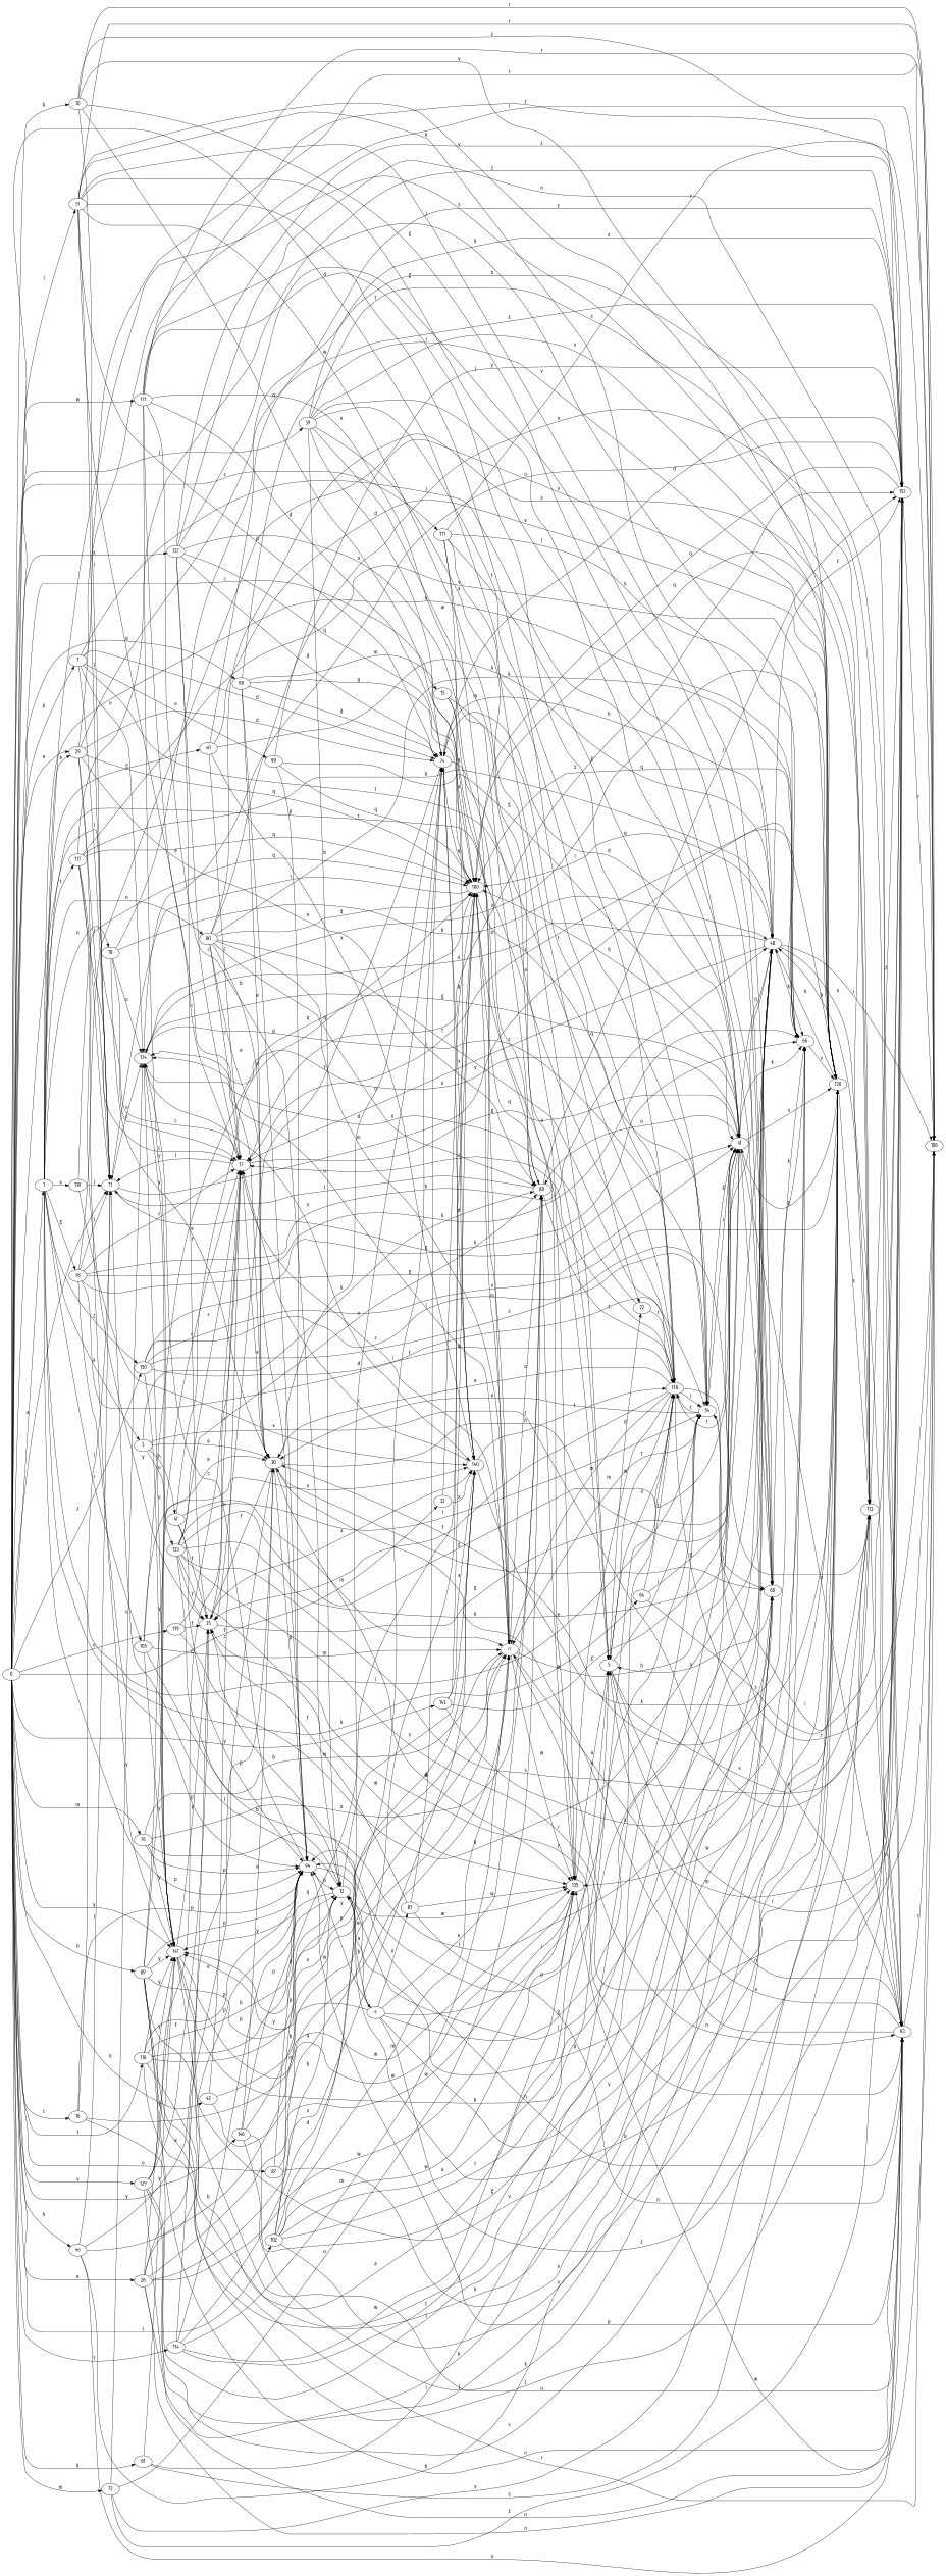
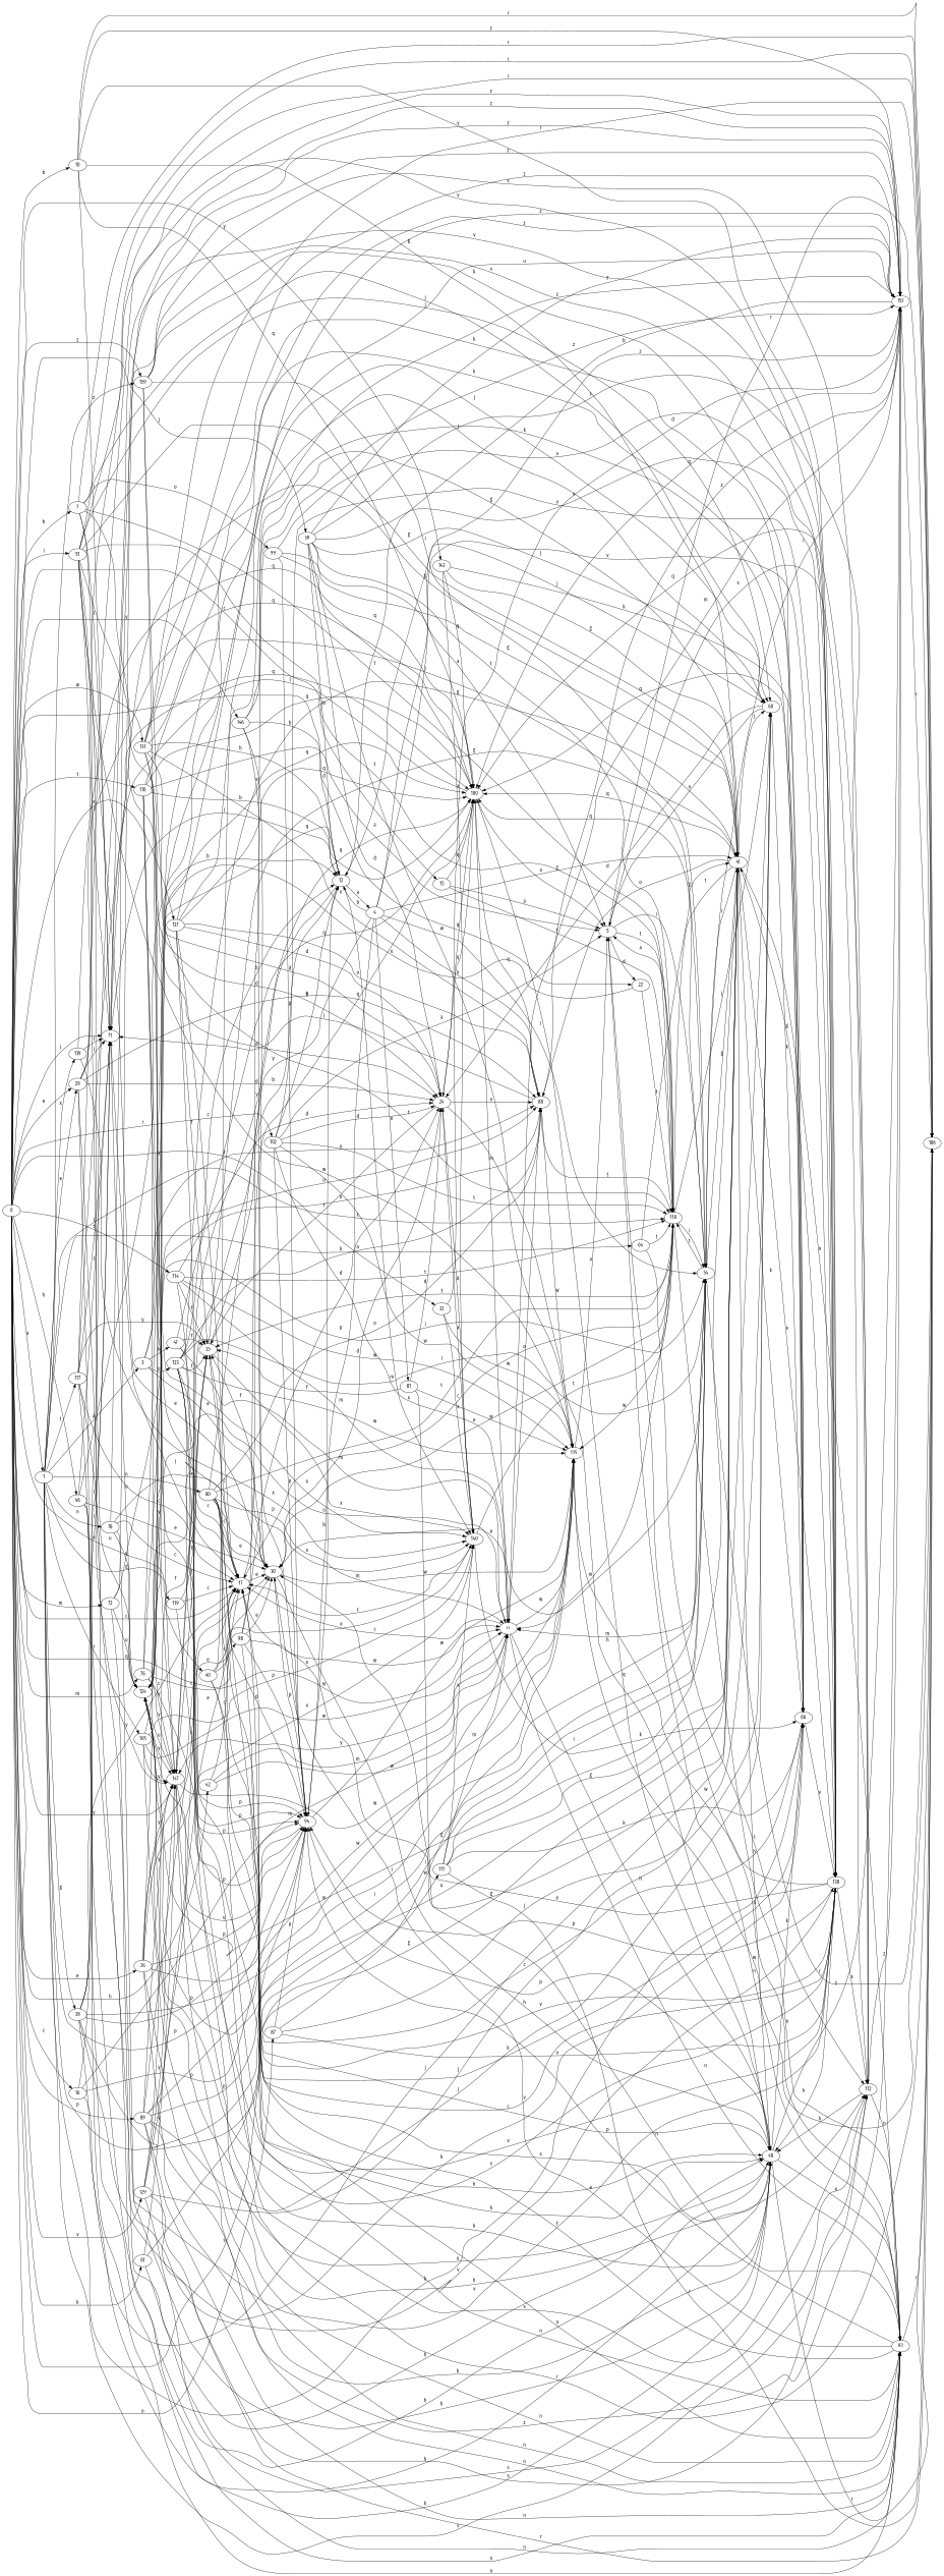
  strict digraph {
    fontname="Fira Sans"
    rankdir=LR
    node [fontname="Fira Sans"]
    edge [fontname="Fira Sans"]
    0
    1
    7
    10
    15
    16
    17
    22
    26
    29
    32
    42
    46
    51
    59
    61
    71
    72
    76
    87
    89
    98
    102
    111
    n25 [label=714]
    116
    119
    129
    131
    137
    143
    146
    147
-   150
+   150 [label=159]
    3
    38
    40
    54
    64
    66
    78
    80
    94
    105
    112
    117
    118
    139
    106
    124
    24
    60
    99
    152
    41
    130
    100
    5
    77
    30
    83
    140
    48
    135
    88
    12
    35
    47
    123
    4
    81
    0 -> 1 [label=a]
    0 -> 7 [label=b]
    0 -> 10 [label=b]
    0 -> 15 [label=c]
    0 -> 16 [label=c]
    0 -> 17 [label=c]
    0 -> 22 [label=d]
    0 -> 26 [label=e]
    0 -> 29 [label=e]
    0 -> 32 [label=f]
    0 -> 42 [label=h]
    0 -> 46 [label=h]
    0 -> 51 [label=i]
    0 -> 59 [label=j]
    0 -> 61 [label=k]
    0 -> 71 [label=l]
    0 -> 72 [label=m]
    0 -> 76 [label=m]
    0 -> 87 [label=o]
    0 -> 89 [label=p]
    0 -> 98 [label=q]
    0 -> 102 [label=r]
    0 -> 111 [label=s]
    0 -> n25 [label=t]
    0 -> 116 [label=t]
    0 -> 119 [label=u]
    0 -> 129 [label=v]
    0 -> 131 [label=w]
    0 -> 137 [label=x]
    0 -> 143 [label=y]
    0 -> 146 [label=y]
    0 -> 147 [label=y]
    0 -> 150 [label=z]
    1 -> 29 [label=e]
    1 -> 150 [label=z]
    1 -> 3 [label=a]
    1 -> 38 [label=g]
    1 -> 40 [label=g]
    1 -> 54 [label=i]
    1 -> 64 [label=k]
    1 -> 66 [label=k]
    1 -> 78 [label=n]
    1 -> 80 [label=n]
    1 -> 94 [label=p]
    1 -> 105 [label=r]
    1 -> 112 [label=s]
    1 -> 117 [label=t]
    1 -> 118 [label=t]
    1 -> 139 [label=x]
    7 -> 71 [label=l]
    7 -> 118 [label=t]
    7 -> 106 [label=r]
    7 -> 124 [label=u]
    7 -> 24 [label=d]
    7 -> 60 [label=j]
    7 -> 99 [label=o]
    10 -> 71 [label=l]
    10 -> 106 [label=r]
    10 -> 152 [label=z]
    10 -> 41 [label=g]
    10 -> 130 [label=v]
    10 -> 100 [label=q]
    15 -> 118 [label=t]
    15 -> 100 [label=q]
    15 -> 5 [label=a]
    16 -> 71 [label=l]
    16 -> 94 [label=p]
    16 -> 60 [label=j]
    16 -> 77 [label=m]
    17 -> 71 [label=l]
    17 -> 152 [label=z]
    17 -> 41 [label=g]
    17 -> 30 [label=e]
    22 -> 118 [label=t]
    22 -> 124 [label=u]
    26 -> 147 [label=y]
    26 -> 94 [label=p]
    26 -> 100 [label=q]
    26 -> 30 [label=e]
    26 -> 83 [label=n]
    26 -> 140 [label=x]
    26 -> 48 [label=h]
    26 -> 135 [label=w]
    29 -> 71 [label=l]
    29 -> 147 [label=y]
    29 -> 106 [label=r]
    29 -> 24 [label=d]
    29 -> 100 [label=q]
    29 -> 83 [label=n]
    29 -> 88 [label=o]
    32 -> 100 [label=q]
    32 -> 140 [label=x]
+   32 -> 135 [label=w]
    42 -> 17 [label=c]
    42 -> 77 [label=m]
    42 -> 135 [label=w]
    46 -> 71 [label=l]
    46 -> 30 [label=e]
    46 -> 83 [label=n]
    46 -> 48 [label=h]
    46 -> 12 [label=b]
    51 -> 71 [label=l]
    51 -> 118 [label=t]
    51 -> 106 [label=r]
    51 -> 24 [label=d]
    51 -> 60 [label=j]
    51 -> 41 [label=g]
    51 -> 130 [label=v]
    51 -> 30 [label=e]
    51 -> 48 [label=h]
    51 -> 135 [label=w]
    59 -> 112 [label=s]
    59 -> 118 [label=t]
    59 -> 24 [label=d]
    59 -> 60 [label=j]
    59 -> 152 [label=z]
    59 -> 130 [label=v]
    59 -> 5 [label=a]
    59 -> 135 [label=w]
    59 -> 12 [label=b]
    61 -> 147 [label=y]
    61 -> 54 [label=i]
    61 -> 112 [label=s]
    71 -> 124 [label=u]
    71 -> 41 [label=g]
    71 -> 130 [label=v]
    72 -> 124 [label=u]
    72 -> 152 [label=z]
    72 -> 130 [label=v]
    72 -> 88 [label=o]
    76 -> 147 [label=y]
    76 -> 94 [label=p]
    76 -> 60 [label=j]
    76 -> 77 [label=m]
    76 -> 88 [label=o]
    87 -> 94 [label=p]
    87 -> 130 [label=v]
    87 -> 135 [label=w]
    89 -> 17 [label=c]
    89 -> 147 [label=y]
    89 -> 94 [label=p]
    89 -> 106 [label=r]
    89 -> 60 [label=j]
    89 -> 152 [label=z]
    89 -> 77 [label=m]
    89 -> 30 [label=e]
    89 -> 83 [label=n]
    98 -> 94 [label=p]
    98 -> 24 [label=d]
    98 -> 130 [label=v]
    98 -> 100 [label=q]
    98 -> 77 [label=m]
    98 -> 30 [label=e]
    102 -> 94 [label=p]
    102 -> 118 [label=t]
    102 -> 24 [label=d]
    102 -> 130 [label=v]
    102 -> 5 [label=a]
    102 -> 77 [label=m]
    102 -> 135 [label=w]
    102 -> 12 [label=b]
    111 -> 54 [label=i]
    111 -> 66 [label=k]
    111 -> 106 [label=r]
    111 -> 41 [label=g]
    111 -> 77 [label=m]
    111 -> 140 [label=x]
    n25 -> 94 [label=p]
    n25 -> 118 [label=t]
    n25 -> 24 [label=d]
    n25 -> 77 [label=m]
    n25 -> 135 [label=w]
    n25 -> 35 [label=f]
    116 -> 147 [label=y]
    116 -> 66 [label=k]
    116 -> 94 [label=p]
    116 -> 100 [label=q]
    116 -> 5 [label=a]
    116 -> 140 [label=x]
    116 -> 12 [label=b]
    119 -> 17 [label=c]
    119 -> 48 [label=h]
    119 -> 35 [label=f]
    129 -> 17 [label=c]
    129 -> 147 [label=y]
    129 -> 112 [label=s]
    129 -> 60 [label=j]
    129 -> 83 [label=n]
    129 -> 35 [label=f]
    131 -> 17 [label=c]
    131 -> 147 [label=y]
    131 -> 54 [label=i]
    131 -> 66 [label=k]
    131 -> 106 [label=r]
    131 -> 24 [label=d]
    131 -> 152 [label=z]
    131 -> 88 [label=o]
    131 -> 12 [label=b]
    137 -> 17 [label=c]
    137 -> 24 [label=d]
    137 -> 60 [label=j]
    137 -> 152 [label=z]
    137 -> 100 [label=q]
    137 -> 83 [label=n]
    137 -> 88 [label=o]
    137 -> 35 [label=f]
    143 -> 66 [label=k]
    143 -> 41 [label=g]
    143 -> 100 [label=q]
    143 -> 140 [label=x]
    146 -> 66 [label=k]
    146 -> 94 [label=p]
    146 -> 41 [label=g]
    146 -> 30 [label=e]
    146 -> 12 [label=b]
    147 -> 124 [label=u]
    147 -> 130 [label=v]
    147 -> 83 [label=n]
    147 -> 48 [label=h]
    147 -> 135 [label=w]
    147 -> 35 [label=f]
    150 -> 147 [label=y]
    150 -> 54 [label=i]
    150 -> 66 [label=k]
    150 -> 112 [label=s]
    150 -> 118 [label=t]
    150 -> 130 [label=v]
    3 -> 152 [label=z]
    3 -> 30 [label=e]
    3 -> 88 [label=o]
    3 -> 47 [label=h]
    3 -> 123 [label=u]
    38 -> 17 [label=c]
    38 -> 71 [label=l]
    38 -> 54 [label=i]
    38 -> 66 [label=k]
    38 -> 94 [label=p]
    38 -> 152 [label=z]
    38 -> 41 [label=g]
    38 -> 48 [label=h]
    40 -> 17 [label=c]
    40 -> 152 [label=z]
    40 -> 130 [label=v]
    40 -> 140 [label=x]
    40 -> 48 [label=h]
    54 -> 118 [label=t]
    54 -> 106 [label=r]
    54 -> 41 [label=g]
    54 -> 100 [label=q]
    54 -> 77 [label=m]
    54 -> 30 [label=e]
    64 -> 112 [label=s]
    64 -> 118 [label=t]
    64 -> 41 [label=g]
    66 -> 17 [label=c]
    66 -> 130 [label=v]
    66 -> 100 [label=q]
    78 -> 17 [label=c]
    78 -> 124 [label=u]
    78 -> 152 [label=z]
    78 -> 30 [label=e]
    78 -> 48 [label=h]
    80 -> 17 [label=c]
    80 -> 66 [label=k]
    80 -> 94 [label=p]
    80 -> 112 [label=s]
    80 -> 118 [label=t]
    80 -> 100 [label=q]
    80 -> 77 [label=m]
    80 -> 30 [label=e]
    80 -> 83 [label=n]
    80 -> 88 [label=o]
    94 -> 124 [label=u]
    94 -> 135 [label=w]
    94 -> 12 [label=b]
    105 -> 147 [label=y]
    105 -> 100 [label=q]
    105 -> 77 [label=m]
    105 -> 83 [label=n]
    105 -> 140 [label=x]
    112 -> 152 [label=z]
    112 -> 100 [label=q]
    112 -> 83 [label=n]
    112 -> 48 [label=h]
    117 -> 17 [label=c]
    117 -> 71 [label=l]
    117 -> 152 [label=z]
    117 -> 130 [label=v]
    117 -> 100 [label=q]
    117 -> 48 [label=h]
    117 -> 35 [label=y]
    118 -> 17 [label=c]
    118 -> 54 [label=i]
    118 -> 60 [label=j]
    118 -> 5 [label=a]
    118 -> 77 [label=m]
    118 -> 30 [label=e]
    118 -> 83 [label=n]
    118 -> 135 [label=w]
    118 -> 35 [label=f]
    139 -> 71 [label=l]
    139 -> 100 [label=q]
    139 -> 140 [label=x]
    106 -> 135 [label=w]
    124 -> 147 [label=y]
    124 -> 54 [label=i]
    124 -> 41 [label=g]
    124 -> 130 [label=v]
    124 -> 140 [label=x]
    24 -> 100 [label=q]
    24 -> 140 [label=x]
    24 -> 48 [label=h]
    24 -> 88 [label=o]
    24 -> 35 [label=f]
    60 -> 66 [label=k]
    60 -> 24 [label=d]
    60 -> 5 [label=a]
    99 -> 94 [label=p]
    99 -> 41 [label=g]
    99 -> 130 [label=v]
    99 -> 100 [label=q]
    152 -> 54 [label=i]
    152 -> 106 [label=r]
    152 -> 124 [label=u]
    152 -> 24 [label=d]
    152 -> 100 [label=q]
    152 -> 77 [label=m]
    152 -> 12 [label=b]
    41 -> 54 [label=i]
    41 -> 66 [label=k]
    41 -> 118 [label=t]
    41 -> 124 [label=u]
    41 -> 60 [label=j]
    41 -> 130 [label=v]
    41 -> 100 [label=q]
    41 -> 83 [label=n]
    41 -> 48 [label=h]
    41 -> 88 [label=o]
    130 -> 94 [label=p]
    130 -> 112 [label=s]
    130 -> 41 [label=g]
    130 -> 30 [label=e]
    130 -> 48 [label=h]
    130 -> 135 [label=w]
    100 -> 71 [label=l]
    100 -> 5 [label=a]
    100 -> 77 [label=m]
    5 -> 22 [label=d]
    5 -> 54 [label=i]
    5 -> 112 [label=s]
    5 -> 118 [label=t]
    5 -> 106 [label=r]
    5 -> 83 [label=n]
    77 -> 17 [label=c]
    77 -> 147 [label=y]
    77 -> 124 [label=u]
    77 -> 83 [label=n]
    77 -> 48 [label=h]
    77 -> 135 [label=w]
    77 -> 88 [label=o]
    30 -> 94 [label=p]
    30 -> 24 [label=d]
-   30 -> 60 [label=j]
+   87 -> 60 [label=j]
    30 -> 48 [label=h]
    30 -> 135 [label=w]
    30 -> 35 [label=f]
    83 -> 94 [label=p]
    83 -> 106 [label=r]
    83 -> 5 [label=a]
    83 -> 30 [label=e]
    83 -> 35 [label=f]
    140 -> 17 [label=c]
    140 -> 66 [label=k]
    140 -> 118 [label=t]
    140 -> 24 [label=d]
    48 -> 17 [label=c]
    48 -> 66 [label=k]
    48 -> 94 [label=p]
    48 -> 106 [label=r]
    48 -> 124 [label=u]
    48 -> 152 [label=z]
    48 -> 100 [label=q]
    48 -> 83 [label=n]
    135 -> 5 [label=a]
    88 -> 71 [label=l]
    88 -> 118 [label=t]
    88 -> 152 [label=z]
    88 -> 100 [label=q]
    88 -> 135 [label=w]
    12 -> 71 [label=l]
    12 -> 147 [label=y]
    12 -> 60 [label=j]
    12 -> 140 [label=x]
    12 -> 4 [label=a]
    35 -> 17 [label=c]
    35 -> 41 [label=g]
    35 -> 140 [label=x]
    35 -> 12 [label=b]
    47 -> 94 [label=p]
    47 -> 100 [label=q]
    47 -> 77 [label=m]
    47 -> 35 [label=f]
    123 -> 17 [label=c]
    123 -> 54 [label=i]
    123 -> 112 [label=s]
    123 -> 106 [label=r]
    123 -> 41 [label=g]
    123 -> 48 [label=h]
    123 -> 135 [label=w]
    123 -> 88 [label=o]
    123 -> 12 [label=b]
    123 -> 35 [label=f]
    4 -> 147 [label=y]
    4 -> 54 [label=i]
    4 -> 94 [label=p]
    4 -> 152 [label=z]
    4 -> 41 [label=g]
    4 -> 130 [label=v]
    4 -> 88 [label=o]
    4 -> 12 [label=b]
    4 -> 81 [label=n]
    81 -> 24 [label=d]
    81 -> 83 [label=n]
    81 -> 135 [label=w]
    81 -> 35 [label=f]
  }
